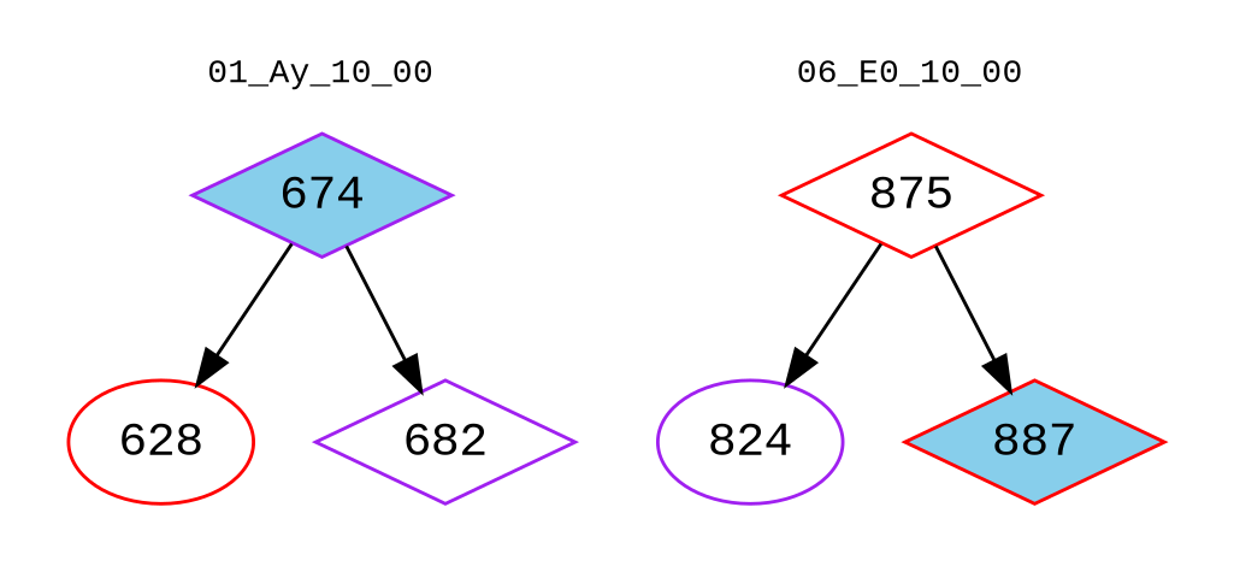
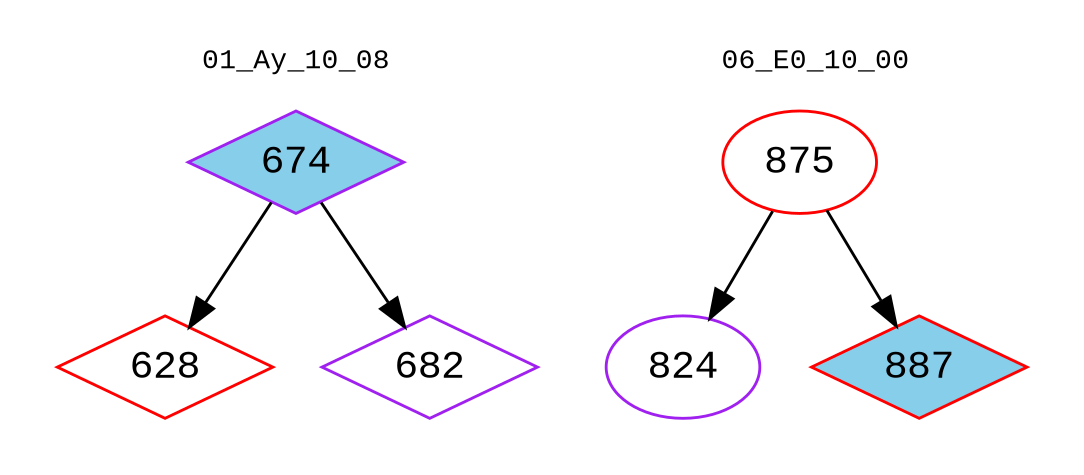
  digraph {
    fontname="Liberation Mono"
    node [color=purple fillcolor=white fontname="Liberation Mono" shape=diamond style=filled]
    edge [color=black fontname="Liberation Mono"]
    n1 [fillcolor=skyblue label=674]
-   n2 [color=red label=628 shape=ellipse]
+   n2 [color=red label=628]
    n3 [label=682]
-   n4 [color=red label=875]
+   n4 [color=red label=875 shape=ellipse]
    n5 [label=824 shape=ellipse]
    n6 [color=red fillcolor=skyblue label=887]
    subgraph cluster_1 {
      color=white
      fontsize=10
-     label="01_Ay_10_00"
+     label="01_Ay_10_08"
      n1
      n2
      n3
    }
    subgraph cluster_2 {
      color=white
      fontsize=10
      label="06_E0_10_00"
      n4
      n5
      n6
    }
    n1 -> n2
    n1 -> n3
    n4 -> n5
    n4 -> n6
  }
